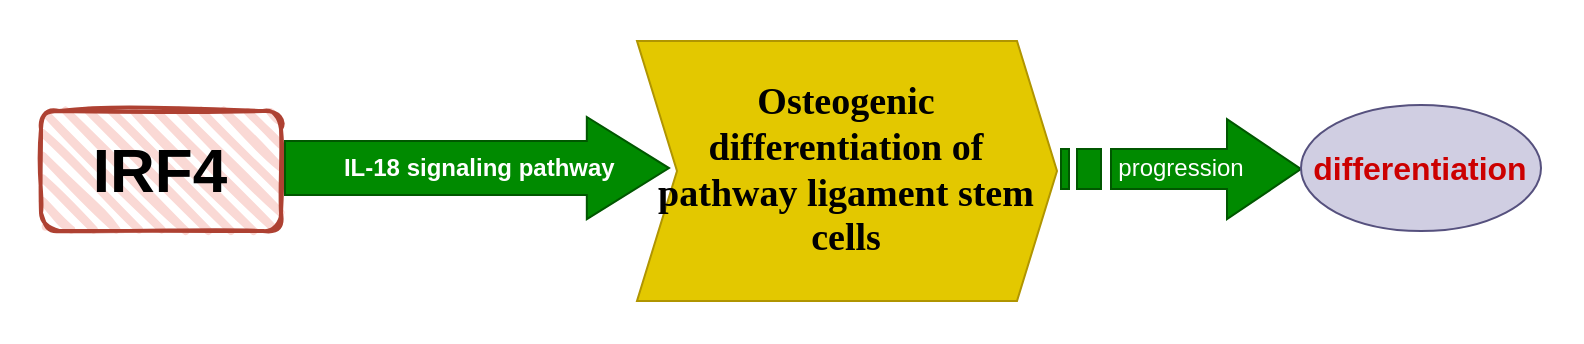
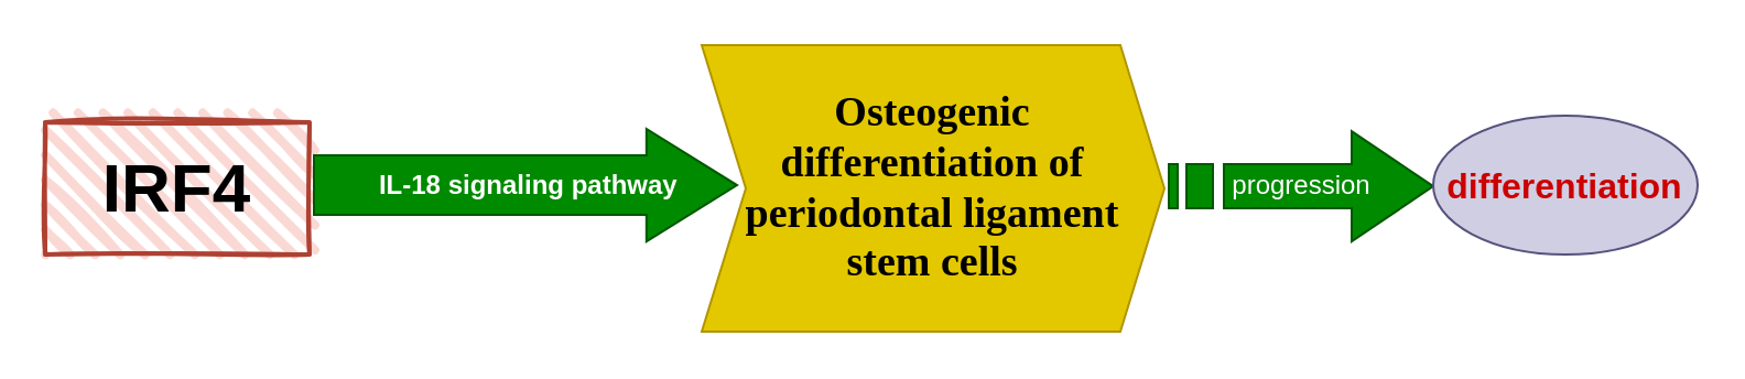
  <mxCell id="0" />
  <mxCell id="1" parent="0" />
- <mxCell id="2" value="&lt;b&gt;IRF4&lt;/b&gt;" style="rounded=1;whiteSpace=wrap;html=1;strokeWidth=2;fillWeight=4;hachureGap=8;hachureAngle=45;fillColor=#fad9d5;sketch=1;fontStyle=1;fontSize=31;strokeColor=#ae4132;" parent="1" vertex="1"><mxGeometry x="20" y="55" width="120" height="60" as="geometry" /></mxCell>
+ <mxCell id="2" value="&lt;b&gt;IRF4&lt;/b&gt;" style="whiteSpace=wrap;html=1;strokeWidth=2;fillWeight=4;hachureGap=8;hachureAngle=45;fillColor=#fad9d5;sketch=1;fontStyle=1;fontSize=31;strokeColor=#ae4132;rounded=0;" parent="1" vertex="1"><mxGeometry x="20" y="55" width="120" height="60" as="geometry" /></mxCell>
  <mxCell id="3" value="&lt;b&gt;&amp;nbsp;IL-18 signaling pathway&lt;/b&gt;" style="shape=singleArrow;whiteSpace=wrap;html=1;rotation=0;arrowWidth=0.53;arrowSize=0.214;fillColor=#008a00;fontColor=#ffffff;strokeColor=#005700;" parent="1" vertex="1"><mxGeometry x="142" y="58" width="192" height="51.04" as="geometry" /></mxCell>
  <mxCell id="4" value="progression" style="html=1;shadow=0;dashed=0;align=center;verticalAlign=middle;shape=mxgraph.arrows2.stripedArrow;dy=0.6;dx=37;notch=25;fillColor=#008a00;strokeColor=#005700;fontColor=#ffffff;labelPosition=center;verticalLabelPosition=middle;" parent="1" vertex="1"><mxGeometry x="530" y="59.04" width="120" height="50" as="geometry" /></mxCell>
  <mxCell id="5" value="&lt;b style=&quot;border-color: var(--border-color); color: rgb(204, 0, 0); font-size: 16px;&quot;&gt;differentiation&lt;/b&gt;" style="ellipse;whiteSpace=wrap;html=1;fillColor=#d0cee2;strokeColor=#56517e;" vertex="1" parent="1"><mxGeometry x="650" y="52" width="120" height="63" as="geometry" /></mxCell>
- <mxCell id="6" value="&lt;b style=&quot;border-color: var(--border-color); font-family: &amp;quot;Times New Roman&amp;quot;; font-size: 19px;&quot;&gt;Osteogenic differentiation of pathway ligament stem cells&lt;/b&gt;" style="shape=step;perimeter=stepPerimeter;whiteSpace=wrap;html=1;fixedSize=1;fillColor=#e3c800;fontColor=#000000;strokeColor=#B09500;" vertex="1" parent="1"><mxGeometry x="318" y="20" width="210" height="130" as="geometry" /></mxCell>
+ <mxCell id="6" value="&lt;b style=&quot;border-color: var(--border-color); font-family: &amp;quot;Times New Roman&amp;quot;; font-size: 19px;&quot;&gt;Osteogenic differentiation of periodontal ligament stem cells&lt;/b&gt;" style="shape=step;perimeter=stepPerimeter;whiteSpace=wrap;html=1;fixedSize=1;fillColor=#e3c800;fontColor=#000000;strokeColor=#B09500;" vertex="1" parent="1"><mxGeometry x="318" y="20" width="210" height="130" as="geometry" /></mxCell>
